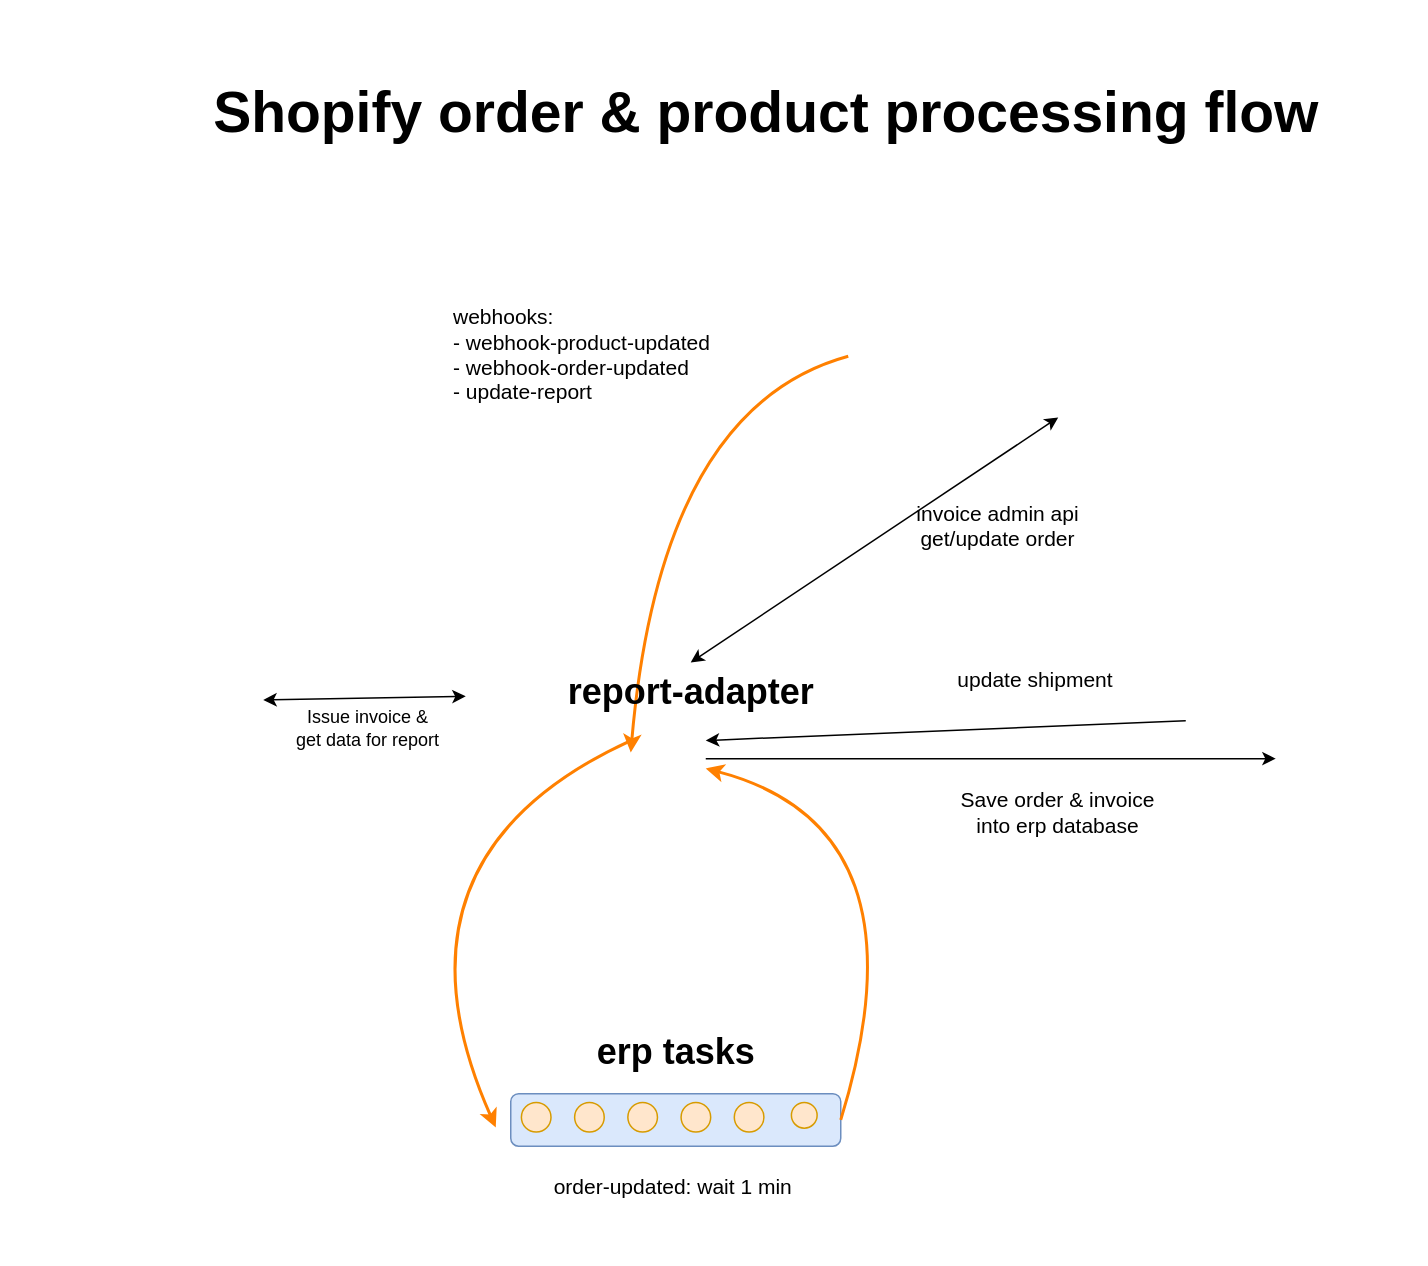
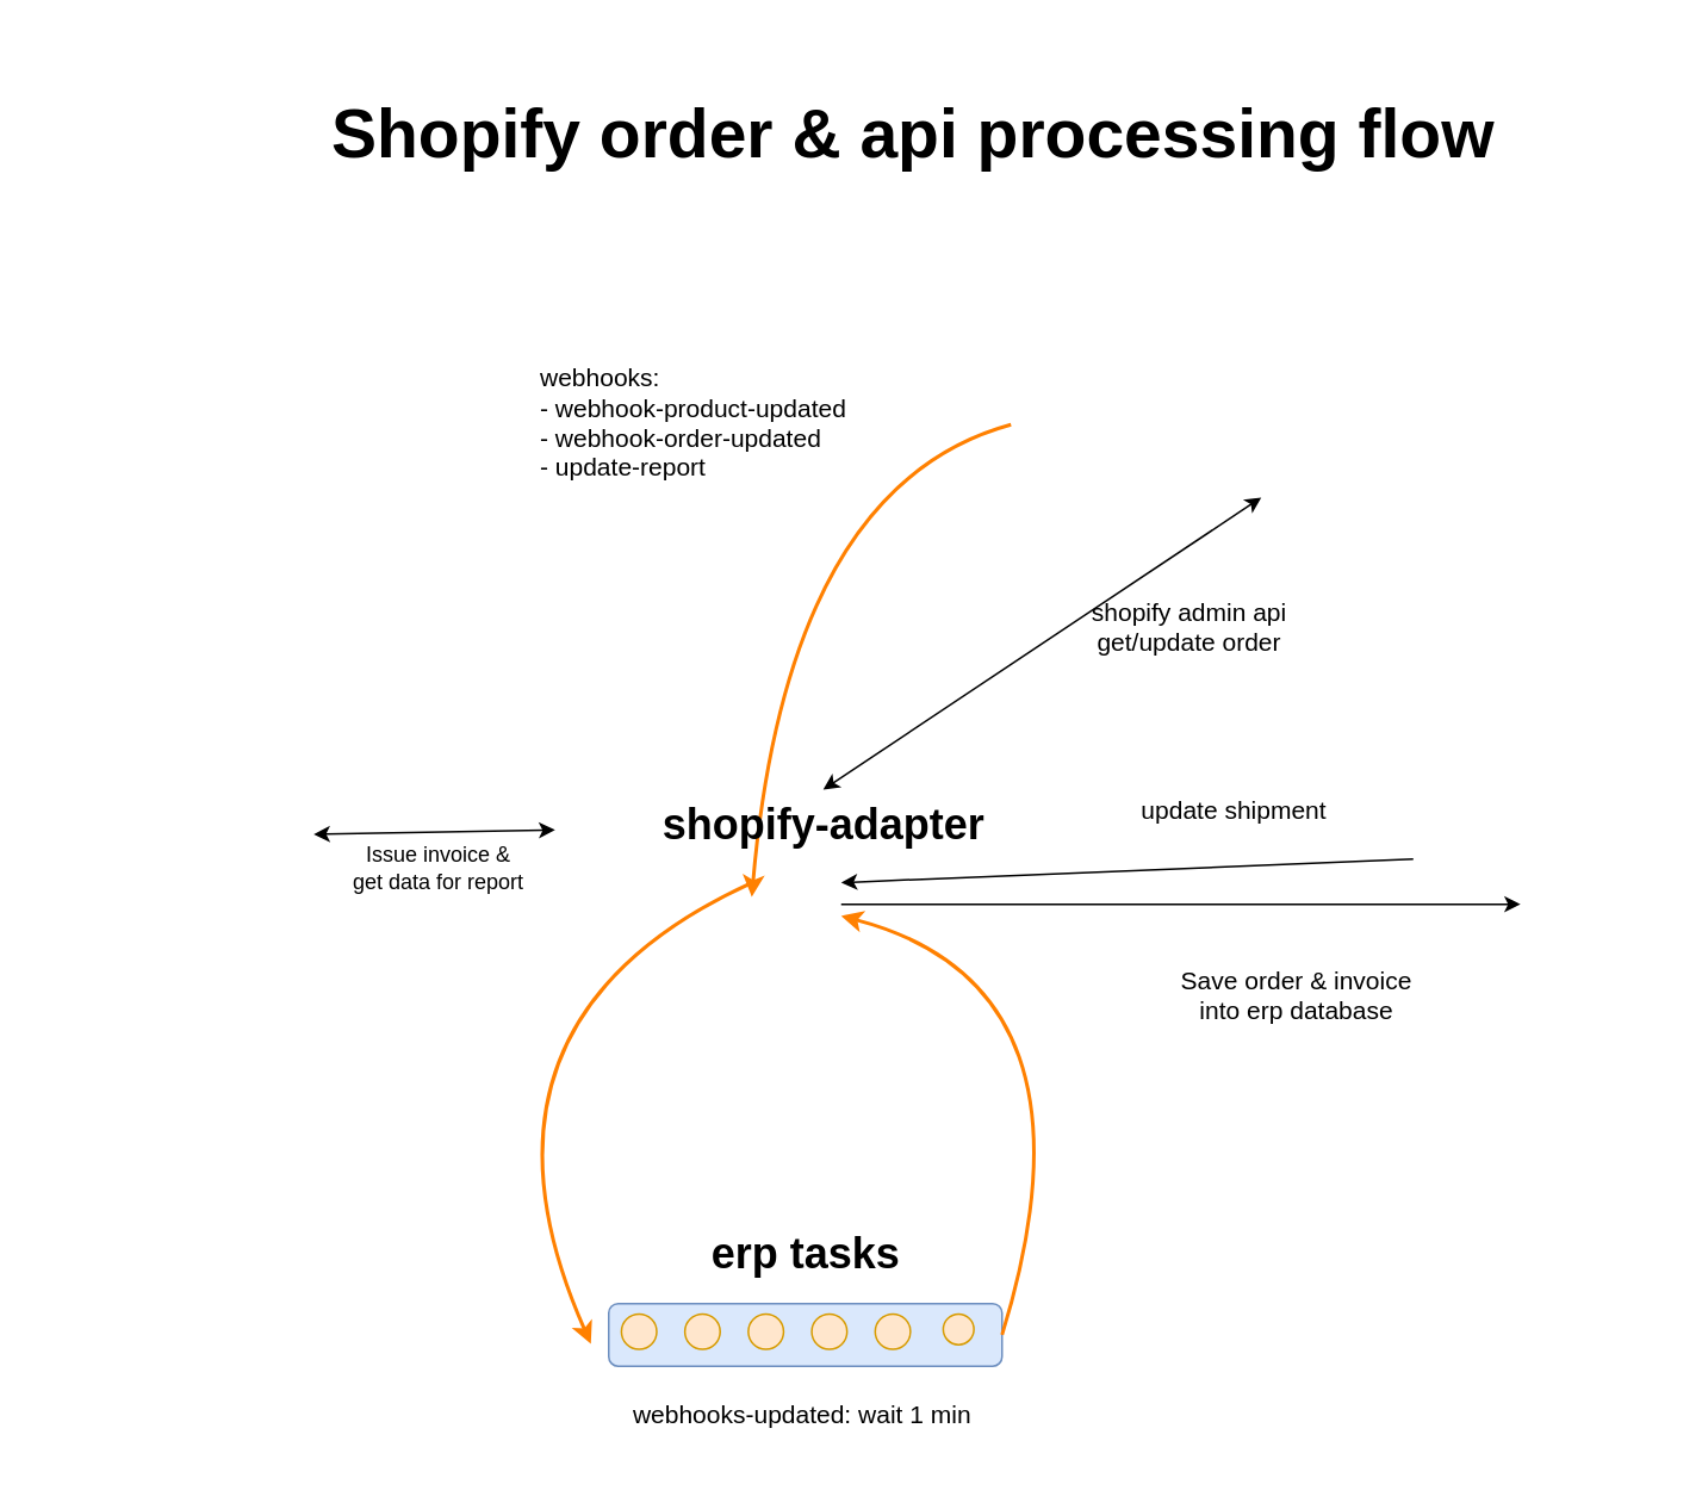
  <mxCell id="0" />
  <mxCell id="1" parent="0" />
  <mxCell id="2" style="edgeStyle=none;orthogonalLoop=1;jettySize=auto;html=1;curved=1;strokeColor=#FF8000;strokeWidth=2;" edge="1" parent="1" source="3"><mxGeometry relative="1" as="geometry"><mxPoint x="530" y="219.995" as="sourcePoint" /><mxPoint x="420" y="501.11" as="targetPoint" /><Array as="points"><mxPoint x="440" y="271.11" /></Array></mxGeometry></mxCell>
  <mxCell id="3" value="" style="shape=image;verticalLabelPosition=bottom;labelBackgroundColor=default;verticalAlign=top;aspect=fixed;imageAspect=0;image=https://logos-world.net/wp-content/uploads/2020/11/Shopify-Logo.png;" vertex="1" parent="1"><mxGeometry x="565" y="120" width="280" height="157.77" as="geometry" /></mxCell>
  <mxCell id="4" value="" style="group" vertex="1" connectable="0" parent="1"><mxGeometry x="400" y="441.11" width="210" height="88.27" as="geometry" /></mxCell>
  <mxCell id="5" value="" style="shape=image;verticalLabelPosition=bottom;labelBackgroundColor=default;verticalAlign=top;aspect=fixed;imageAspect=0;image=https://docs.nestjs.com/assets/logo-small.svg;" vertex="1" parent="4"><mxGeometry x="20" y="40.0" width="50" height="48.27" as="geometry" /></mxCell>
- <mxCell id="6" value="report-adapter" style="text;strokeColor=none;fillColor=none;html=1;fontSize=24;fontStyle=1;verticalAlign=middle;align=center;" vertex="1" parent="4"><mxGeometry x="-90" width="300" height="40" as="geometry" /></mxCell>
+ <mxCell id="6" value="shopify-adapter" style="text;strokeColor=none;fillColor=none;html=1;fontSize=24;fontStyle=1;verticalAlign=middle;align=center;" vertex="1" parent="4"><mxGeometry x="-90" width="300" height="40" as="geometry" /></mxCell>
  <mxCell id="7" value="" style="group" vertex="1" connectable="0" parent="1"><mxGeometry x="830" y="441.11" width="100" height="88.27" as="geometry" /></mxCell>
  <mxCell id="8" value="" style="shape=image;verticalLabelPosition=bottom;labelBackgroundColor=default;verticalAlign=top;aspect=fixed;imageAspect=0;image=https://docs.nestjs.com/assets/logo-small.svg;" vertex="1" parent="7"><mxGeometry x="20" y="40.0" width="50" height="48.27" as="geometry" /></mxCell>
  <mxCell id="9" value="" style="group" vertex="1" connectable="0" parent="1"><mxGeometry x="340" y="681.11" width="280" height="90" as="geometry" /></mxCell>
  <mxCell id="10" value="" style="group" vertex="1" connectable="0" parent="9"><mxGeometry y="47.5" width="220" height="35" as="geometry" /></mxCell>
  <mxCell id="11" value="" style="rounded=1;whiteSpace=wrap;html=1;fillColor=#dae8fc;strokeColor=#6c8ebf;" vertex="1" parent="10"><mxGeometry width="220" height="35" as="geometry" /></mxCell>
  <mxCell id="12" value="" style="group" vertex="1" connectable="0" parent="10"><mxGeometry x="7.097" y="5.833" width="205.806" height="23.333" as="geometry" /></mxCell>
  <mxCell id="13" value="" style="ellipse;whiteSpace=wrap;html=1;aspect=fixed;fillColor=#ffe6cc;strokeColor=#d79b00;" vertex="1" parent="12"><mxGeometry width="19.744" height="19.744" as="geometry" /></mxCell>
  <mxCell id="14" value="" style="ellipse;whiteSpace=wrap;html=1;aspect=fixed;fillColor=#ffe6cc;strokeColor=#d79b00;" vertex="1" parent="12"><mxGeometry x="35.484" width="19.744" height="19.744" as="geometry" /></mxCell>
  <mxCell id="15" value="" style="ellipse;whiteSpace=wrap;html=1;aspect=fixed;fillColor=#ffe6cc;strokeColor=#d79b00;" vertex="1" parent="12"><mxGeometry x="70.968" width="19.744" height="19.744" as="geometry" /></mxCell>
  <mxCell id="16" value="" style="ellipse;whiteSpace=wrap;html=1;aspect=fixed;fillColor=#ffe6cc;strokeColor=#d79b00;" vertex="1" parent="12"><mxGeometry x="106.452" width="19.744" height="19.744" as="geometry" /></mxCell>
  <mxCell id="17" value="" style="ellipse;whiteSpace=wrap;html=1;aspect=fixed;fillColor=#ffe6cc;strokeColor=#d79b00;" vertex="1" parent="12"><mxGeometry x="141.935" width="19.744" height="19.744" as="geometry" /></mxCell>
  <mxCell id="18" value="" style="ellipse;whiteSpace=wrap;html=1;aspect=fixed;fillColor=#ffe6cc;strokeColor=#d79b00;" vertex="1" parent="10"><mxGeometry x="187.097" y="5.833" width="17.16" height="17.16" as="geometry" /></mxCell>
  <mxCell id="19" value="&lt;div&gt;erp tasks&lt;/div&gt;" style="text;strokeColor=none;fillColor=none;html=1;fontSize=24;fontStyle=1;verticalAlign=middle;align=center;" vertex="1" parent="9"><mxGeometry x="60" width="100" height="40" as="geometry" /></mxCell>
  <mxCell id="20" value="" style="shape=image;verticalLabelPosition=bottom;labelBackgroundColor=default;verticalAlign=top;aspect=fixed;imageAspect=0;image=https://joncloudgeek.com/blog/managing-background-jobs-with-cloud-tasks/cloud-tasks-logo.png;" vertex="1" parent="9"><mxGeometry x="230" y="40" width="50" height="50" as="geometry" /></mxCell>
  <mxCell id="21" value="&lt;div style=&quot;font-size: 14px;&quot; align=&quot;left&quot;&gt;&lt;font style=&quot;font-size: 14px;&quot;&gt;webhooks:&lt;/font&gt;&lt;/div&gt;&lt;div style=&quot;font-size: 14px;&quot; align=&quot;left&quot;&gt;&lt;font style=&quot;font-size: 14px;&quot;&gt;- webhook-product-updated&lt;/font&gt;&lt;/div&gt;&lt;div style=&quot;font-size: 14px;&quot; align=&quot;left&quot;&gt;&lt;font style=&quot;font-size: 14px;&quot;&gt;- webhook-order-updated&lt;/font&gt;&lt;/div&gt;&lt;div style=&quot;font-size: 14px;&quot; align=&quot;left&quot;&gt;&lt;font style=&quot;font-size: 14px;&quot;&gt;- update-report&lt;br&gt;&lt;/font&gt;&lt;/div&gt;" style="text;html=1;strokeColor=none;fillColor=none;align=left;verticalAlign=middle;whiteSpace=wrap;rounded=0;" vertex="1" parent="1"><mxGeometry x="300" y="196.11" width="220" height="80" as="geometry" /></mxCell>
  <mxCell id="22" style="edgeStyle=none;curved=1;orthogonalLoop=1;jettySize=auto;html=1;fontSize=14;exitX=0;exitY=0.25;exitDx=0;exitDy=0;strokeColor=#FF8000;strokeWidth=2;" edge="1" parent="1" source="5"><mxGeometry relative="1" as="geometry"><mxPoint x="330" y="751.11" as="targetPoint" /><Array as="points"><mxPoint x="250" y="571.11" /></Array></mxGeometry></mxCell>
  <mxCell id="23" value="" style="edgeStyle=none;curved=1;orthogonalLoop=1;jettySize=auto;html=1;fontSize=14;exitX=1;exitY=0.5;exitDx=0;exitDy=0;strokeColor=#FF8000;strokeWidth=2;" edge="1" parent="1" source="11" target="5"><mxGeometry relative="1" as="geometry"><mxPoint x="640" y="741.11" as="targetPoint" /><Array as="points"><mxPoint x="620" y="551.11" /></Array></mxGeometry></mxCell>
  <mxCell id="24" style="edgeStyle=none;curved=1;orthogonalLoop=1;jettySize=auto;html=1;fontSize=14;" edge="1" parent="1" source="5" target="8"><mxGeometry relative="1" as="geometry" /></mxCell>
  <mxCell id="25" style="edgeStyle=none;curved=1;orthogonalLoop=1;jettySize=auto;html=1;fontSize=14;startArrow=classic;startFill=1;endArrow=classic;endFill=1;entryX=0.5;entryY=1;entryDx=0;entryDy=0;exitX=0.5;exitY=0;exitDx=0;exitDy=0;" edge="1" parent="1" source="6" target="3"><mxGeometry relative="1" as="geometry"><mxPoint x="686.8" y="300.3" as="targetPoint" /></mxGeometry></mxCell>
- <mxCell id="26" value="&lt;div&gt;invoice admin api&lt;/div&gt;&lt;div&gt;get/update order&lt;br&gt;&lt;/div&gt;" style="text;html=1;strokeColor=none;fillColor=none;align=center;verticalAlign=middle;whiteSpace=wrap;rounded=0;fontSize=14;" vertex="1" parent="1"><mxGeometry x="560" y="340" width="210" height="20" as="geometry" /></mxCell>
- <mxCell id="27" value="&lt;div&gt;order-updated: wait 1 min&lt;/div&gt;" style="text;html=1;strokeColor=none;fillColor=none;align=center;verticalAlign=middle;whiteSpace=wrap;rounded=0;fontSize=14;" vertex="1" parent="1"><mxGeometry x="320" y="761.11" width="257" height="60" as="geometry" /></mxCell>
- <mxCell id="28" value="&lt;div&gt;Save order &amp;amp; invoice into erp database&lt;/div&gt;" style="text;html=1;strokeColor=none;fillColor=none;align=center;verticalAlign=middle;whiteSpace=wrap;rounded=0;fontSize=14;" vertex="1" parent="1"><mxGeometry x="635" y="501.11" width="140" height="80" as="geometry" /></mxCell>
- <mxCell id="29" value="&lt;font style=&quot;font-size: 38px;&quot;&gt;Shopify order &amp;amp; product processing flow&lt;/font&gt;" style="text;strokeColor=none;fillColor=none;html=1;fontSize=24;fontStyle=1;verticalAlign=middle;align=center;" vertex="1" parent="1"><mxGeometry x="90" y="20" width="840" height="110" as="geometry" /></mxCell>
+ <mxCell id="26" value="&lt;div&gt;shopify admin api&lt;/div&gt;&lt;div&gt;get/update order&lt;br&gt;&lt;/div&gt;" style="text;html=1;strokeColor=none;fillColor=none;align=center;verticalAlign=middle;whiteSpace=wrap;rounded=0;fontSize=14;" vertex="1" parent="1"><mxGeometry x="560" y="340" width="210" height="20" as="geometry" /></mxCell>
+ <mxCell id="27" value="&lt;div&gt;webhooks-updated: wait 1 min&lt;/div&gt;" style="text;html=1;strokeColor=none;fillColor=none;align=center;verticalAlign=middle;whiteSpace=wrap;rounded=0;fontSize=14;" vertex="1" parent="1"><mxGeometry x="320" y="761.11" width="257" height="60" as="geometry" /></mxCell>
+ <mxCell id="28" value="&lt;div&gt;Save order &amp;amp; invoice into erp database&lt;/div&gt;" style="text;html=1;strokeColor=none;fillColor=none;align=center;verticalAlign=middle;whiteSpace=wrap;rounded=0;fontSize=14;" vertex="1" parent="1"><mxGeometry x="655" y="516.11" width="140" height="80" as="geometry" /></mxCell>
+ <mxCell id="29" value="&lt;font style=&quot;font-size: 38px;&quot;&gt;Shopify order &amp;amp; api processing flow&lt;/font&gt;" style="text;strokeColor=none;fillColor=none;html=1;fontSize=24;fontStyle=1;verticalAlign=middle;align=center;" vertex="1" parent="1"><mxGeometry x="90" y="20" width="840" height="110" as="geometry" /></mxCell>
  <mxCell id="30" style="edgeStyle=none;curved=1;orthogonalLoop=1;jettySize=auto;html=1;fontSize=38;startArrow=classic;startFill=1;endArrow=classic;endFill=1;strokeColor=#000000;" edge="1" parent="1" source="31" target="6"><mxGeometry relative="1" as="geometry" /></mxCell>
  <mxCell id="31" value="" style="shape=image;verticalLabelPosition=bottom;labelBackgroundColor=default;verticalAlign=top;aspect=fixed;imageAspect=0;image=https://www.ecpay.com.tw/Content/themes/WebStyle20131201/images/service/ecpay_fb.png;" vertex="1" parent="1"><mxGeometry x="20" y="390" width="155" height="155" as="geometry" /></mxCell>
  <mxCell id="32" value="&lt;div style=&quot;font-size: 12px;&quot;&gt;&lt;font style=&quot;font-size: 12px;&quot;&gt;Issue invoice &amp;amp;&lt;/font&gt;&lt;/div&gt;&lt;div style=&quot;font-size: 12px;&quot;&gt;&lt;font style=&quot;font-size: 12px;&quot;&gt;get data for report&lt;br&gt;&lt;/font&gt;&lt;/div&gt;" style="text;html=1;strokeColor=none;fillColor=none;align=center;verticalAlign=middle;whiteSpace=wrap;rounded=0;fontSize=38;" vertex="1" parent="1"><mxGeometry x="170" y="440.38" width="150" height="89" as="geometry" /></mxCell>
  <mxCell id="33" style="edgeStyle=none;curved=1;orthogonalLoop=1;jettySize=auto;html=1;entryX=1;entryY=0.25;entryDx=0;entryDy=0;fontSize=12;startArrow=none;startFill=0;endArrow=classic;endFill=1;strokeColor=#000000;" edge="1" parent="1" target="5"><mxGeometry relative="1" as="geometry"><mxPoint x="790" y="480" as="sourcePoint" /></mxGeometry></mxCell>
  <mxCell id="34" value="&lt;div style=&quot;font-size: 14px;&quot;&gt;update shipment&lt;/div&gt;" style="text;html=1;strokeColor=none;fillColor=none;align=center;verticalAlign=middle;whiteSpace=wrap;rounded=0;fontSize=14;" vertex="1" parent="1"><mxGeometry x="635" y="437.5" width="110" height="30" as="geometry" /></mxCell>
